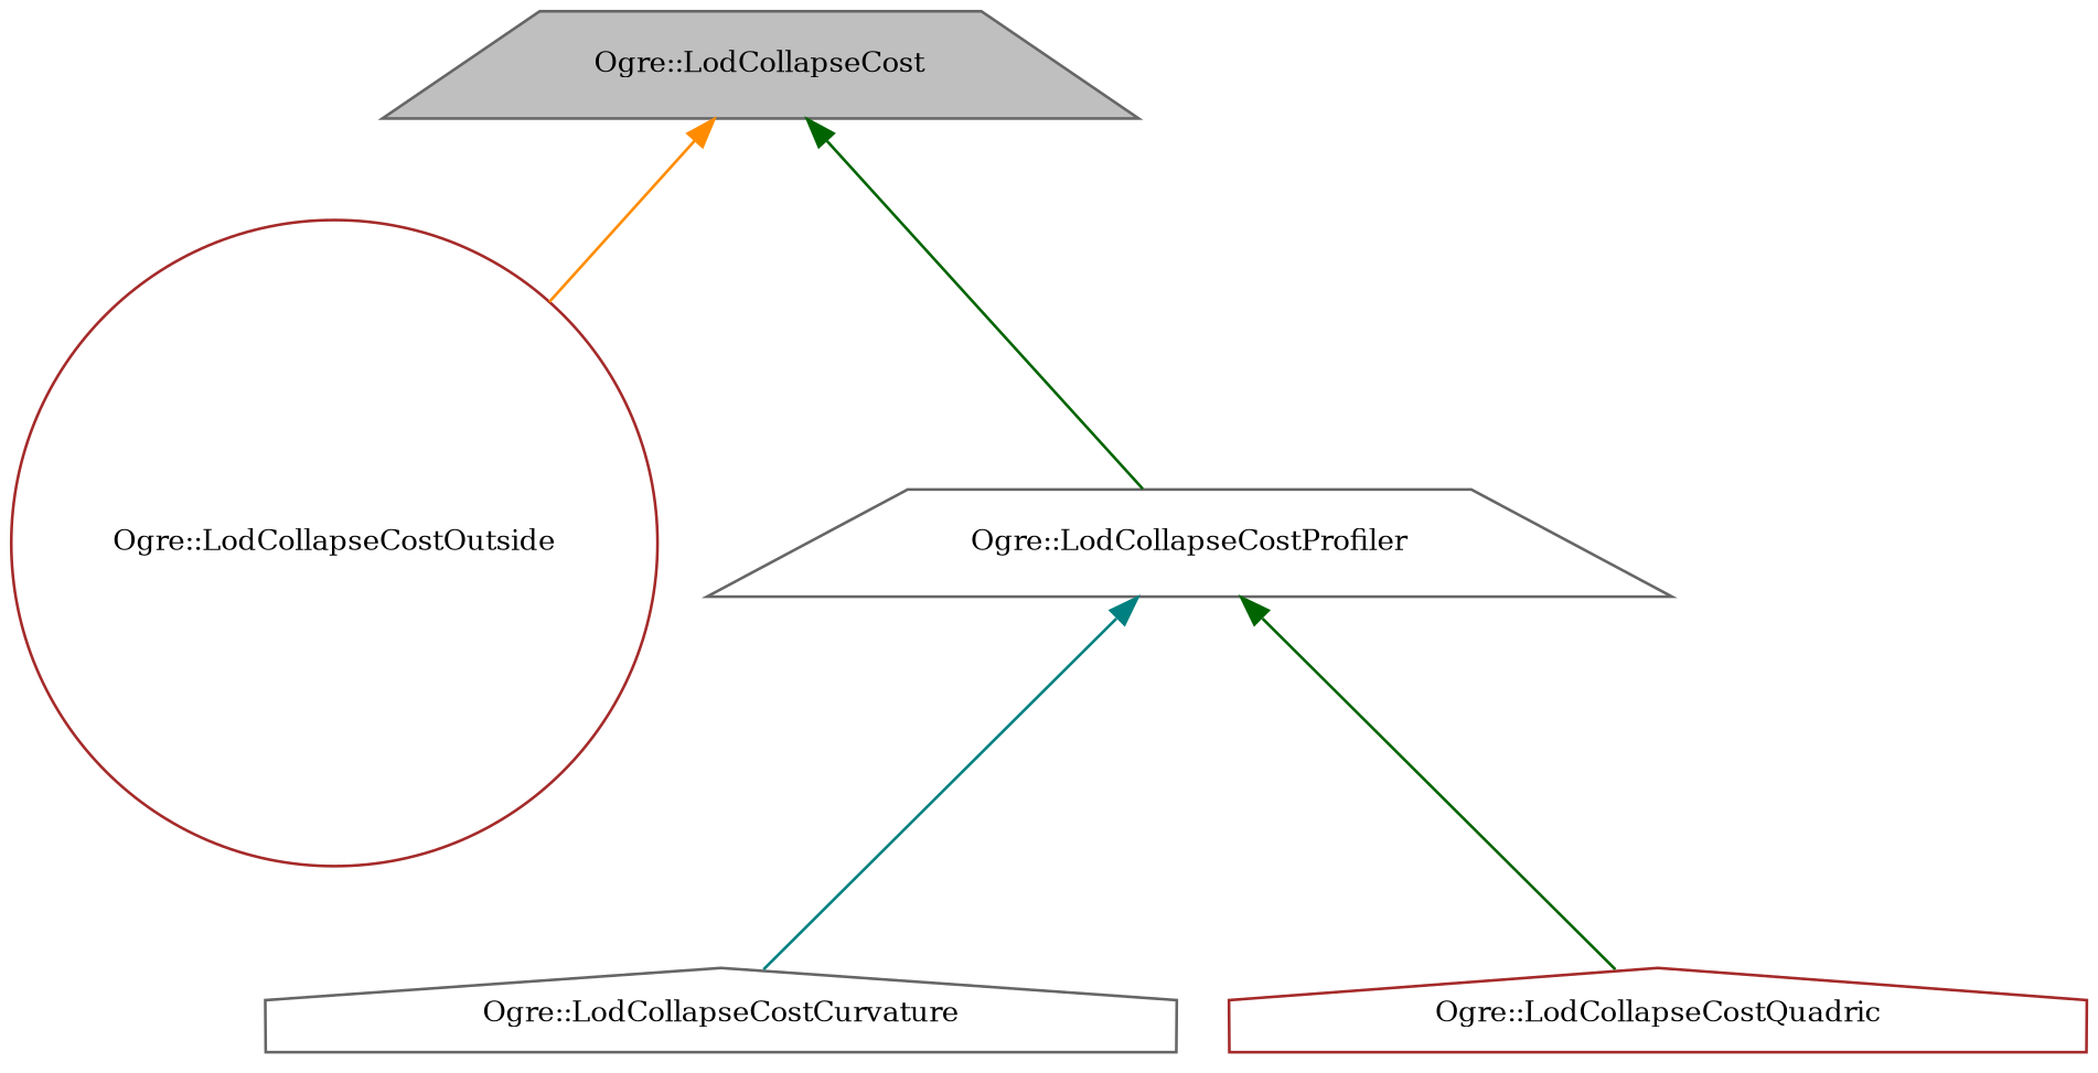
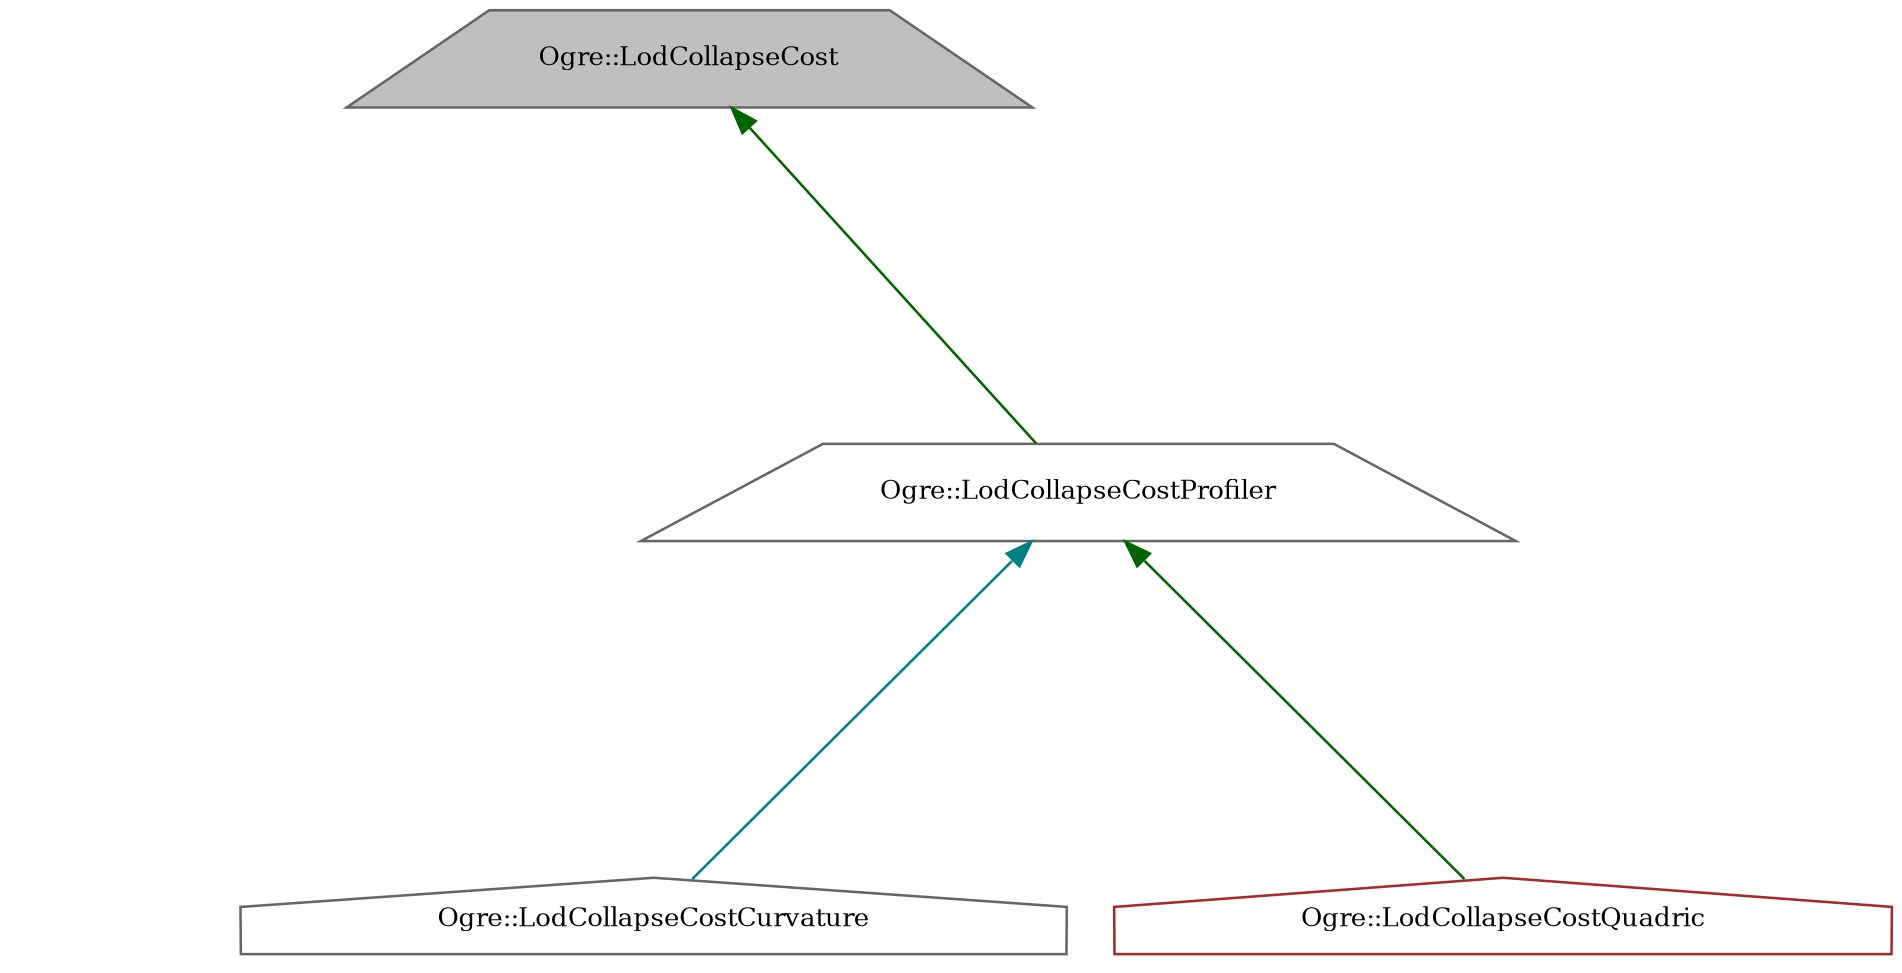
  digraph {
    fontname="DejaVu Serif"
    rankdir=TB
    node [color=gray40 fontname="DejaVu Serif" fontsize=10 shape=trapezium]
    edge [color=darkgreen dir=back fontname="DejaVu Serif" fontsize=10 labelfontname=Helvetica labelfontsize=10 style=solid]
    n1 [fillcolor=grey75 fontcolor=black height=0.2 label="Ogre::LodCollapseCost" style=filled width=0.4]
-   n2 [color=brown height=0.2 label="Ogre::LodCollapseCostOutside" shape=circle width=0.4]
    n3 [height=0.2 label="Ogre::LodCollapseCostProfiler" width=0.4]
    n4 [height=0.2 label="Ogre::LodCollapseCostCurvature" shape=house width=0.4]
    n5 [color=brown height=0.2 label="Ogre::LodCollapseCostQuadric" shape=house width=0.4]
-   n1 -> n2 [color=darkorange]
    n1 -> n3
    n3 -> n4 [color=teal]
    n3 -> n5
  }
